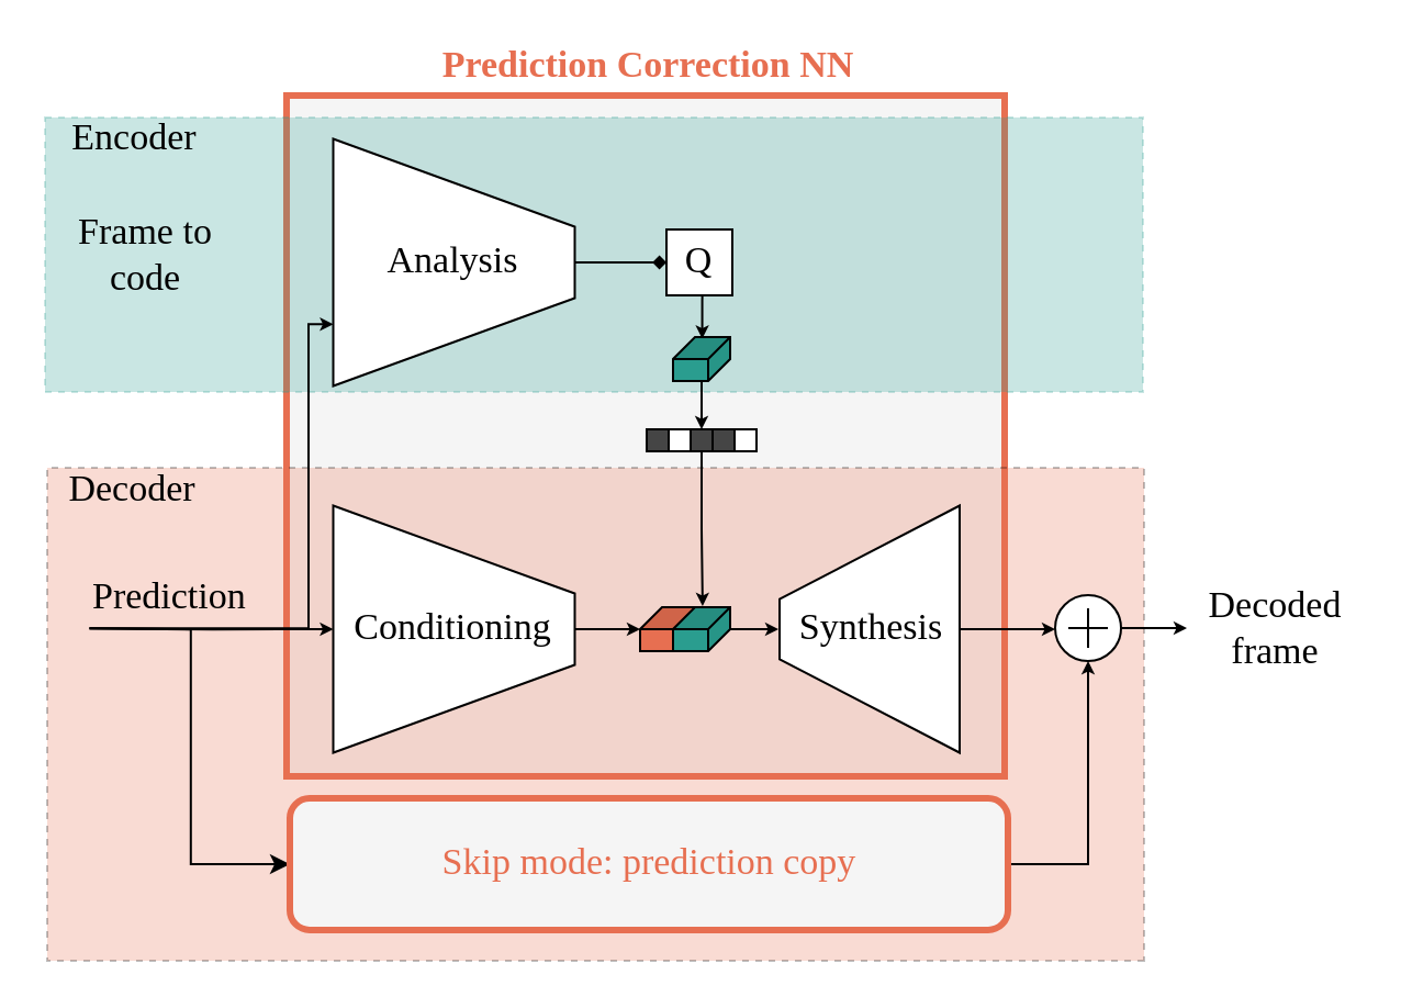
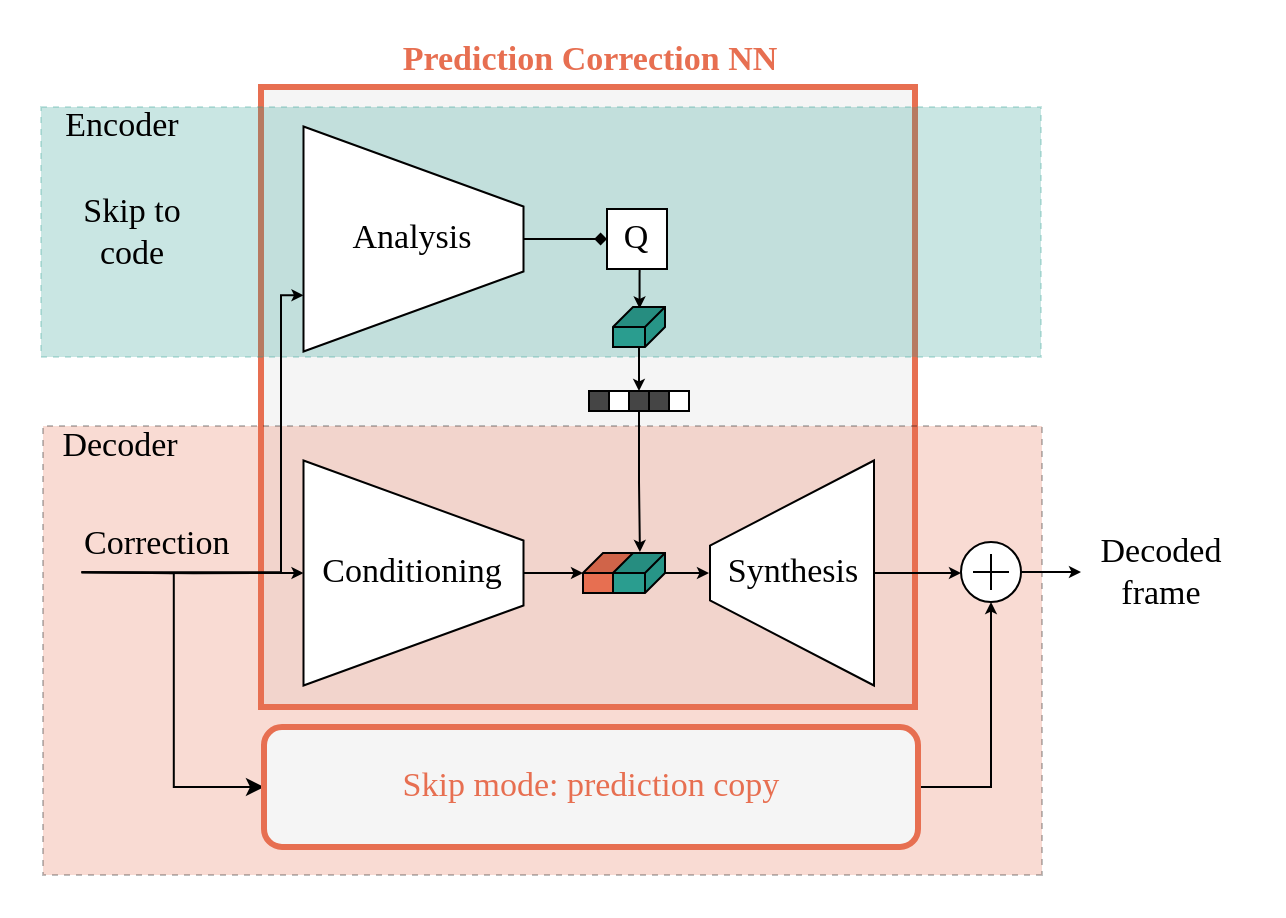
  <mxCell id="0" />
  <mxCell id="1" parent="0" />
  <mxCell id="2" value="" style="rounded=0;whiteSpace=wrap;html=1;fontFamily=Raleway;fillColor=#f5f5f5;strokeColor=#E76F51;fontColor=#333333;strokeWidth=3;" parent="1" vertex="1"><mxGeometry x="130" y="43" width="327" height="310" as="geometry" /></mxCell>
  <mxCell id="3" value="" style="rounded=0;whiteSpace=wrap;html=1;fontFamily=Raleway;fontSize=17;strokeWidth=1;dashed=1;opacity=25;perimeterSpacing=0;rotation=-180;strokeColor=default;fillColor=#E76F51;fontStyle=0;fontColor=default;labelBackgroundColor=default;" parent="1" vertex="1"><mxGeometry x="21" y="212.5" width="499.5" height="224.5" as="geometry" /></mxCell>
  <mxCell id="4" value="" style="shape=cube;whiteSpace=wrap;html=1;boundedLbl=1;backgroundOutline=1;darkOpacity=0.05;darkOpacity2=0.1;size=10;direction=south;perimeterSpacing=0;shadow=0;sketch=0;strokeWidth=1;fillColor=#E76F51;fontStyle=0" parent="1" vertex="1"><mxGeometry x="291" y="276" width="26" height="20" as="geometry" /></mxCell>
  <mxCell id="5" value="" style="rounded=0;whiteSpace=wrap;html=1;fontFamily=Raleway;fontSize=17;strokeColor=#2A9D8F;strokeWidth=1;dashed=1;fillColor=#2A9D8F;opacity=25;perimeterSpacing=0;fontStyle=0;fontColor=default;" parent="1" vertex="1"><mxGeometry x="20" y="53" width="500" height="125" as="geometry" /></mxCell>
  <mxCell id="6" style="edgeStyle=orthogonalEdgeStyle;rounded=0;orthogonalLoop=1;jettySize=auto;html=1;entryX=0.75;entryY=1;entryDx=0;entryDy=0;fontSize=21;endSize=3;strokeWidth=1;fontStyle=0" parent="1" target="11" edge="1"><mxGeometry relative="1" as="geometry"><mxPoint x="40" y="133" as="targetPoint" /><Array as="points"><mxPoint x="140" y="286" /><mxPoint x="140" y="147" /></Array><mxPoint x="40.25" y="285.6" as="sourcePoint" /></mxGeometry></mxCell>
  <mxCell id="7" style="edgeStyle=orthogonalEdgeStyle;rounded=0;orthogonalLoop=1;jettySize=auto;html=1;entryX=0.5;entryY=1;entryDx=0;entryDy=0;fontSize=21;endSize=3;strokeWidth=1;fontStyle=0" parent="1" target="29" edge="1"><mxGeometry relative="1" as="geometry"><mxPoint x="40.25" y="285.6" as="sourcePoint" /></mxGeometry></mxCell>
  <mxCell id="8" style="edgeStyle=orthogonalEdgeStyle;rounded=0;orthogonalLoop=1;jettySize=auto;html=1;entryX=0;entryY=0.5;entryDx=0;entryDy=0;fontColor=default;" parent="1" target="33" edge="1"><mxGeometry relative="1" as="geometry"><mxPoint x="40.25" y="285.6" as="sourcePoint" /></mxGeometry></mxCell>
  <mxCell id="9" style="edgeStyle=orthogonalEdgeStyle;rounded=0;orthogonalLoop=1;jettySize=auto;html=1;fontSize=21;endSize=3;strokeWidth=1;exitX=0.5;exitY=1;exitDx=0;exitDy=0;fontStyle=0" parent="1" source="12" edge="1"><mxGeometry relative="1" as="geometry"><mxPoint x="480" y="286" as="targetPoint" /><mxPoint x="430" y="286" as="sourcePoint" /></mxGeometry></mxCell>
  <mxCell id="10" style="edgeStyle=orthogonalEdgeStyle;rounded=0;orthogonalLoop=1;jettySize=auto;html=1;entryX=0;entryY=0.5;entryDx=0;entryDy=0;fontSize=17;strokeWidth=1;endSize=4;fontStyle=0;endArrow=diamond;" parent="1" source="11" target="14" edge="1"><mxGeometry relative="1" as="geometry"><Array as="points"><mxPoint x="195" y="118.5" /><mxPoint x="195" y="118.5" /></Array></mxGeometry></mxCell>
  <mxCell id="11" value="&lt;span style=&quot;font-size: 17px;&quot;&gt;&lt;font style=&quot;font-size: 17px;&quot; face=&quot;Raleway&quot;&gt;Analysis&lt;/font&gt;&lt;/span&gt;" style="shape=trapezoid;perimeter=trapezoidPerimeter;whiteSpace=wrap;html=1;fixedSize=1;rotation=90;horizontal=0;fontSize=17;size=40;strokeWidth=1;fontStyle=0" parent="1" vertex="1"><mxGeometry x="150" y="64" width="112.5" height="110" as="geometry" /></mxCell>
  <mxCell id="12" value="&lt;span style=&quot;font-size: 17px&quot;&gt;&lt;font style=&quot;font-size: 17px&quot; face=&quot;Raleway&quot;&gt;Synthesis&lt;/font&gt;&lt;/span&gt;" style="shape=trapezoid;perimeter=trapezoidPerimeter;html=1;fixedSize=1;rotation=90;horizontal=0;fontSize=17;size=42.5;strokeWidth=1;direction=west;labelBackgroundColor=#ffffff;fontStyle=0" parent="1" vertex="1"><mxGeometry x="339.25" y="245" width="112.5" height="82" as="geometry" /></mxCell>
  <mxCell id="13" style="edgeStyle=orthogonalEdgeStyle;rounded=0;orthogonalLoop=1;jettySize=auto;html=1;entryX=0.037;entryY=0.412;entryDx=0;entryDy=0;entryPerimeter=0;fontFamily=Raleway;endSize=3;" parent="1" edge="1"><mxGeometry relative="1" as="geometry"><mxPoint x="319" y="134" as="sourcePoint" /><mxPoint x="319.288" y="153.74" as="targetPoint" /><Array as="points"><mxPoint x="319" y="154" /><mxPoint x="319" y="154" /></Array></mxGeometry></mxCell>
  <mxCell id="14" value="Q" style="rounded=0;whiteSpace=wrap;html=1;fontSize=17;fontFamily=Raleway;spacing=0;fontStyle=0;strokeWidth=1;" parent="1" vertex="1"><mxGeometry x="303" y="104" width="30" height="30" as="geometry" /></mxCell>
  <mxCell id="15" value="" style="group;fontStyle=0;strokeWidth=1;" parent="1" vertex="1" connectable="0"><mxGeometry x="294" y="195" width="50" height="10" as="geometry" /></mxCell>
  <mxCell id="16" value="" style="rounded=0;whiteSpace=wrap;html=1;fontSize=17;fillColor=#454545;strokeWidth=1;fontStyle=0" parent="15" vertex="1"><mxGeometry width="10" height="10" as="geometry" /></mxCell>
  <mxCell id="17" value="" style="rounded=0;whiteSpace=wrap;html=1;fontSize=17;strokeWidth=1;fontStyle=0" parent="15" vertex="1"><mxGeometry x="10" width="10" height="10" as="geometry" /></mxCell>
  <mxCell id="18" value="" style="rounded=0;whiteSpace=wrap;html=1;fontSize=17;fillColor=#454545;strokeWidth=1;fontStyle=0" parent="15" vertex="1"><mxGeometry x="20" width="10" height="10" as="geometry" /></mxCell>
  <mxCell id="19" value="" style="rounded=0;whiteSpace=wrap;html=1;fontSize=17;fillColor=#454545;strokeWidth=1;fontStyle=0" parent="15" vertex="1"><mxGeometry x="30" width="10" height="10" as="geometry" /></mxCell>
  <mxCell id="20" value="" style="rounded=0;whiteSpace=wrap;html=1;fontSize=17;strokeWidth=1;fontStyle=0" parent="15" vertex="1"><mxGeometry x="40" width="10" height="10" as="geometry" /></mxCell>
  <mxCell id="21" style="edgeStyle=orthogonalEdgeStyle;rounded=0;orthogonalLoop=1;jettySize=auto;html=1;entryX=0.5;entryY=0;entryDx=0;entryDy=0;fontSize=21;endSize=3;strokeWidth=1;fontStyle=0" parent="1" source="22" target="18" edge="1"><mxGeometry relative="1" as="geometry" /></mxCell>
  <mxCell id="22" value="" style="shape=cube;whiteSpace=wrap;html=1;boundedLbl=1;backgroundOutline=1;darkOpacity=0.05;darkOpacity2=0.1;size=10;direction=south;perimeterSpacing=0;shadow=0;sketch=0;strokeWidth=1;fillColor=#2A9D8F;fontStyle=0" parent="1" vertex="1"><mxGeometry x="306" y="153" width="26" height="20" as="geometry" /></mxCell>
  <mxCell id="23" style="edgeStyle=orthogonalEdgeStyle;rounded=0;orthogonalLoop=1;jettySize=auto;html=1;fontSize=21;endSize=3;strokeWidth=1;fontStyle=0" parent="1" source="24" edge="1"><mxGeometry relative="1" as="geometry"><Array as="points"><mxPoint x="332" y="286.5" /><mxPoint x="332" y="286.5" /></Array><mxPoint x="354" y="286" as="targetPoint" /></mxGeometry></mxCell>
  <mxCell id="24" value="" style="shape=cube;whiteSpace=wrap;html=1;boundedLbl=1;backgroundOutline=1;darkOpacity=0.05;darkOpacity2=0.1;size=10;direction=south;perimeterSpacing=0;shadow=0;sketch=0;strokeWidth=1;fillColor=#2A9D8F;fontStyle=0" parent="1" vertex="1"><mxGeometry x="306" y="276" width="26" height="20" as="geometry" /></mxCell>
  <mxCell id="25" style="edgeStyle=orthogonalEdgeStyle;rounded=0;orthogonalLoop=1;jettySize=auto;html=1;entryX=-0.027;entryY=0.482;entryDx=0;entryDy=0;entryPerimeter=0;fontSize=21;endSize=3;strokeWidth=1;fontStyle=0" parent="1" source="18" target="24" edge="1"><mxGeometry relative="1" as="geometry" /></mxCell>
- <mxCell id="26" value="Frame to code" style="text;html=1;strokeColor=none;fillColor=none;align=center;verticalAlign=middle;whiteSpace=wrap;rounded=0;fontFamily=Raleway;fontSize=17;fontStyle=0;strokeWidth=1;" parent="1" vertex="1"><mxGeometry x="26" y="106" width="80" height="20" as="geometry" /></mxCell>
+ <mxCell id="26" value="Skip to code" style="text;html=1;strokeColor=none;fillColor=none;align=center;verticalAlign=middle;whiteSpace=wrap;rounded=0;fontFamily=Raleway;fontSize=17;fontStyle=0;strokeWidth=1;" parent="1" vertex="1"><mxGeometry x="26" y="106" width="80" height="20" as="geometry" /></mxCell>
  <mxCell id="27" value="&lt;div&gt;Decoded frame&lt;/div&gt;" style="text;html=1;strokeColor=none;fillColor=none;align=center;verticalAlign=middle;whiteSpace=wrap;rounded=0;fontFamily=Raleway;fontSize=17;fontStyle=0;strokeWidth=1;fontColor=default;" parent="1" vertex="1"><mxGeometry x="540" y="275.5" width="81" height="20" as="geometry" /></mxCell>
  <mxCell id="28" style="edgeStyle=orthogonalEdgeStyle;rounded=0;orthogonalLoop=1;jettySize=auto;html=1;entryX=0;entryY=0;entryDx=10;entryDy=26;entryPerimeter=0;fontSize=21;endSize=3;strokeWidth=1;fontStyle=0" parent="1" source="29" target="4" edge="1"><mxGeometry relative="1" as="geometry" /></mxCell>
  <mxCell id="29" value="&lt;font face=&quot;Raleway&quot;&gt;Conditioning&lt;/font&gt;" style="shape=trapezoid;perimeter=trapezoidPerimeter;whiteSpace=wrap;html=1;fixedSize=1;rotation=90;horizontal=0;fontSize=17;size=40;strokeWidth=1;fontStyle=0" parent="1" vertex="1"><mxGeometry x="150" y="231" width="112.5" height="110" as="geometry" /></mxCell>
- <mxCell id="30" value="&lt;font style=&quot;font-size: 17px&quot; face=&quot;Raleway&quot;&gt;Prediction&lt;br&gt;&lt;/font&gt;" style="text;html=1;strokeColor=none;fillColor=none;align=left;verticalAlign=middle;whiteSpace=wrap;rounded=0;labelBackgroundColor=none;fontSize=21;opacity=25;fontStyle=0;strokeWidth=1;" parent="1" vertex="1"><mxGeometry x="40" y="256.75" width="90" height="25" as="geometry" /></mxCell>
+ <mxCell id="30" value="&lt;font style=&quot;font-size: 17px&quot; face=&quot;Raleway&quot;&gt;Correction&lt;br&gt;&lt;/font&gt;" style="text;html=1;strokeColor=none;fillColor=none;align=left;verticalAlign=middle;whiteSpace=wrap;rounded=0;labelBackgroundColor=none;fontSize=21;opacity=25;fontStyle=0;strokeWidth=1;" parent="1" vertex="1"><mxGeometry x="40" y="256.75" width="90" height="25" as="geometry" /></mxCell>
  <mxCell id="31" value="Prediction Correction NN" style="text;html=1;strokeColor=none;fillColor=none;align=center;verticalAlign=middle;whiteSpace=wrap;rounded=0;fontFamily=Raleway;fontSize=17;fontStyle=1;strokeWidth=1;direction=east;fontColor=#E76F51;" parent="1" vertex="1"><mxGeometry x="130" y="20" width="330" height="20" as="geometry" /></mxCell>
  <mxCell id="32" style="edgeStyle=orthogonalEdgeStyle;rounded=0;orthogonalLoop=1;jettySize=auto;html=1;entryX=0.5;entryY=1;entryDx=0;entryDy=0;entryPerimeter=0;fontColor=default;endSize=3;strokeColor=default;labelBackgroundColor=default;" parent="1" source="33" target="35" edge="1"><mxGeometry relative="1" as="geometry" /></mxCell>
  <mxCell id="33" value="&lt;font style=&quot;font-size: 17px&quot; color=&quot;#e76f51&quot;&gt;Skip mode: prediction copy&lt;/font&gt;" style="whiteSpace=wrap;html=1;fontFamily=Raleway;fillColor=#f5f5f5;strokeColor=#E76F51;fontColor=#333333;strokeWidth=3;rounded=1;" parent="1" vertex="1"><mxGeometry x="131.5" y="363" width="327" height="60" as="geometry" /></mxCell>
  <mxCell id="34" style="edgeStyle=orthogonalEdgeStyle;rounded=0;orthogonalLoop=1;jettySize=auto;html=1;entryX=0;entryY=0.5;entryDx=0;entryDy=0;labelBackgroundColor=default;fontColor=default;endSize=3;strokeColor=default;" parent="1" source="35" target="27" edge="1"><mxGeometry relative="1" as="geometry" /></mxCell>
  <mxCell id="35" value="" style="verticalLabelPosition=bottom;shadow=0;dashed=0;align=center;html=1;verticalAlign=top;shape=mxgraph.electrical.abstract.summation_point;fontColor=default;strokeColor=default;fillColor=default;aspect=fixed;strokeWidth=1;" parent="1" vertex="1"><mxGeometry x="480" y="270.5" width="30" height="30" as="geometry" /></mxCell>
  <mxCell id="36" value="Encoder" style="text;html=1;strokeColor=none;fillColor=none;align=center;verticalAlign=middle;whiteSpace=wrap;rounded=0;fontFamily=Raleway;fontSize=17;fontStyle=0;strokeWidth=1;" vertex="1" parent="1"><mxGeometry x="21" y="53" width="80" height="20" as="geometry" /></mxCell>
  <mxCell id="37" value="Decoder" style="text;html=1;strokeColor=none;fillColor=none;align=center;verticalAlign=middle;whiteSpace=wrap;rounded=0;fontFamily=Raleway;fontSize=17;fontStyle=0;strokeWidth=1;" vertex="1" parent="1"><mxGeometry x="20" y="212.5" width="80" height="20" as="geometry" /></mxCell>
